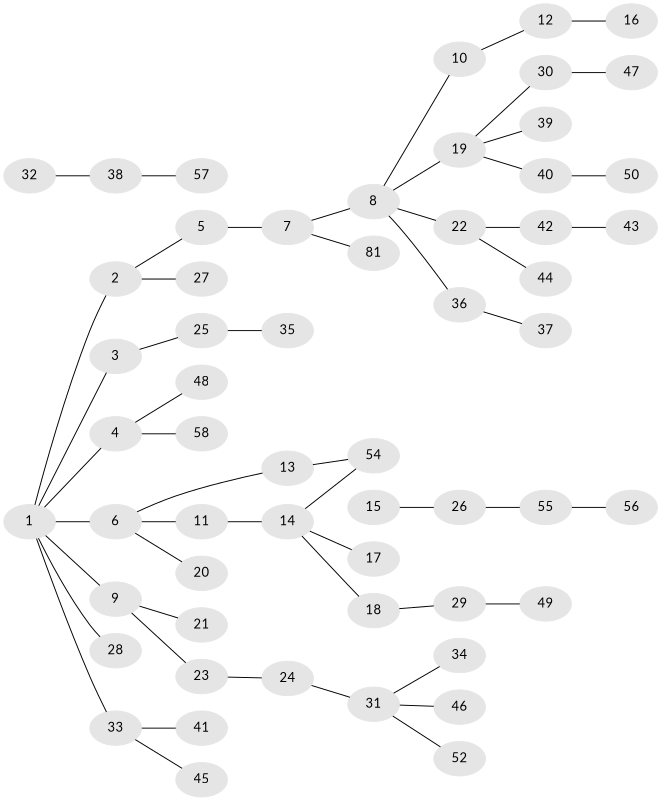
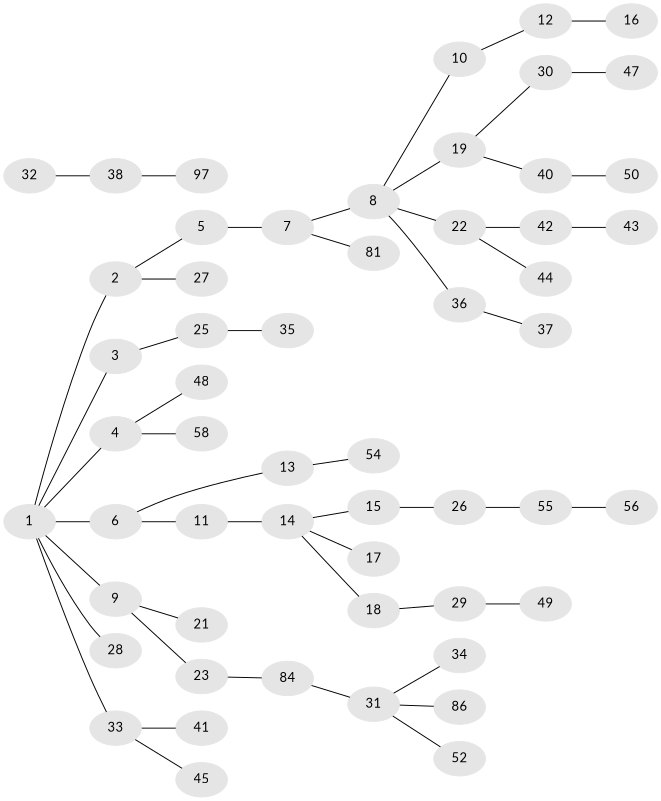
  graph {
    fontname=Lato
    rankdir=LR
    node [color=gray90 fontname=Lato style=filled]
    edge [fontname=Lato]
    1
    2
    3
    4
    6
    9
    28
    33
    5
    27
    25
    48
    58
    11
    13
-   20
    21
    23
    41
    45
    7
    35
    8
    n24 [label=81]
    14
    54
    10
    19
    22
    36
    12
    30
-   39
    40
    42
    44
    37
-   24
+   24 [label=84]
    16
    15
    17
    18
    26
    29
    55
    32
    38
    49
    47
    50
    43
    31
    34
-   46
+   46 [label=86]
    52
    56
-   57
+   57 [label=97]
    1 -- 2
    1 -- 3
    1 -- 4
    1 -- 6
    1 -- 9
    1 -- 28
    1 -- 33
    2 -- 5
    2 -- 27
    3 -- 25
    4 -- 48
    4 -- 58
    6 -- 11
    6 -- 13
-   6 -- 20
    9 -- 21
    9 -- 23
    33 -- 41
    33 -- 45
    5 -- 7
    25 -- 35
    11 -- 14
    13 -- 54
    23 -- 24
    7 -- 8
    7 -- n24
    8 -- 10
    8 -- 19
    8 -- 22
    8 -- 36
-   14 -- 54
+   14 -- 15
    14 -- 17
    14 -- 18
    10 -- 12
    19 -- 30
-   19 -- 39
    19 -- 40
    22 -- 42
    22 -- 44
    36 -- 37
    12 -- 16
    30 -- 47
    40 -- 50
    42 -- 43
    24 -- 31
    15 -- 26
    18 -- 29
    26 -- 55
    29 -- 49
    55 -- 56
    32 -- 38
    38 -- 57
    31 -- 34
    31 -- 46
    31 -- 52
  }
